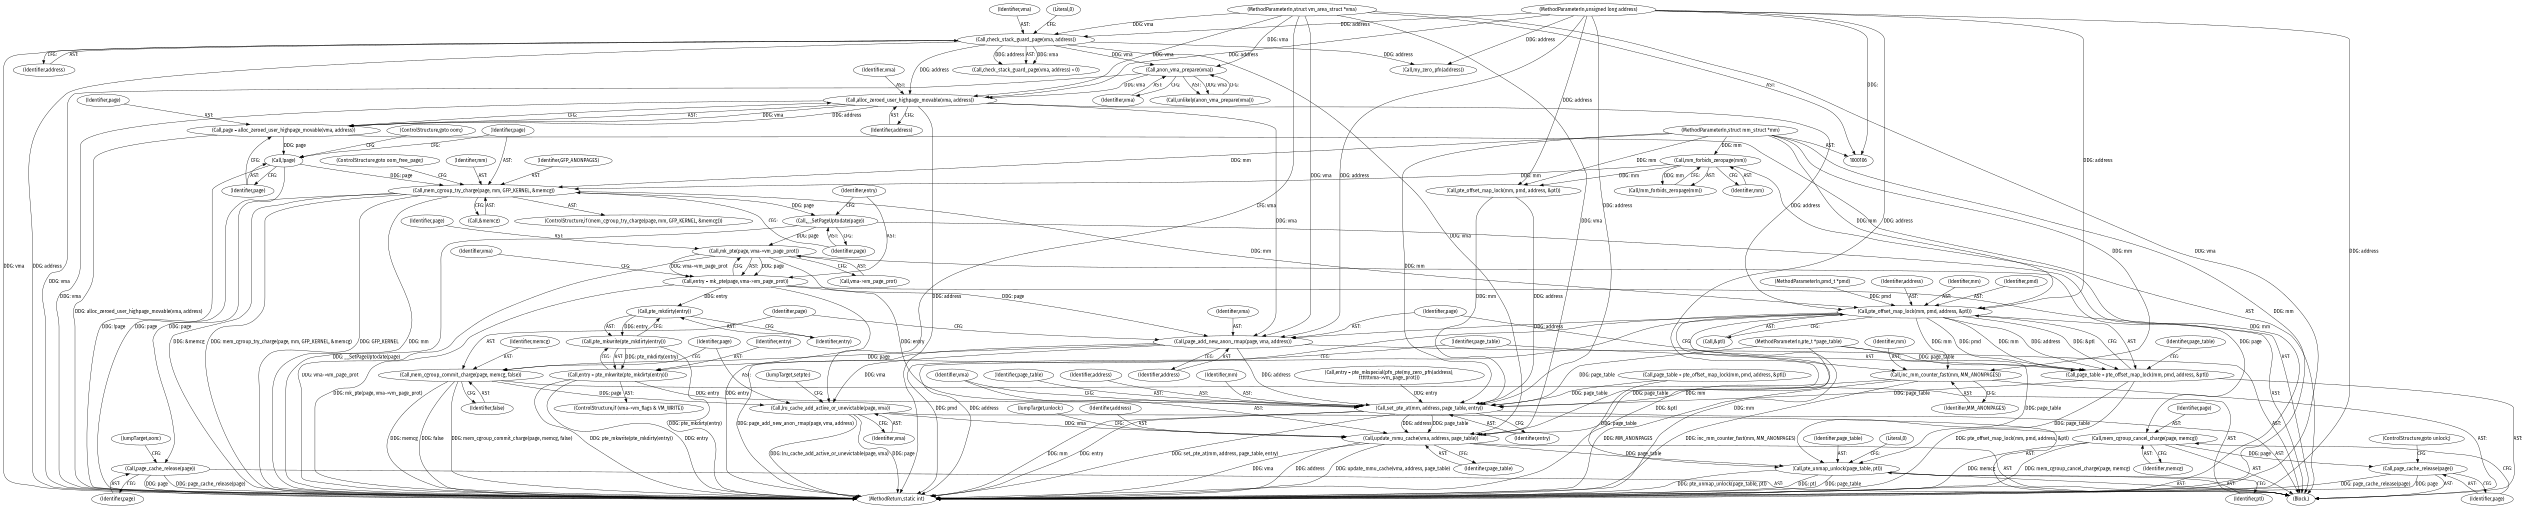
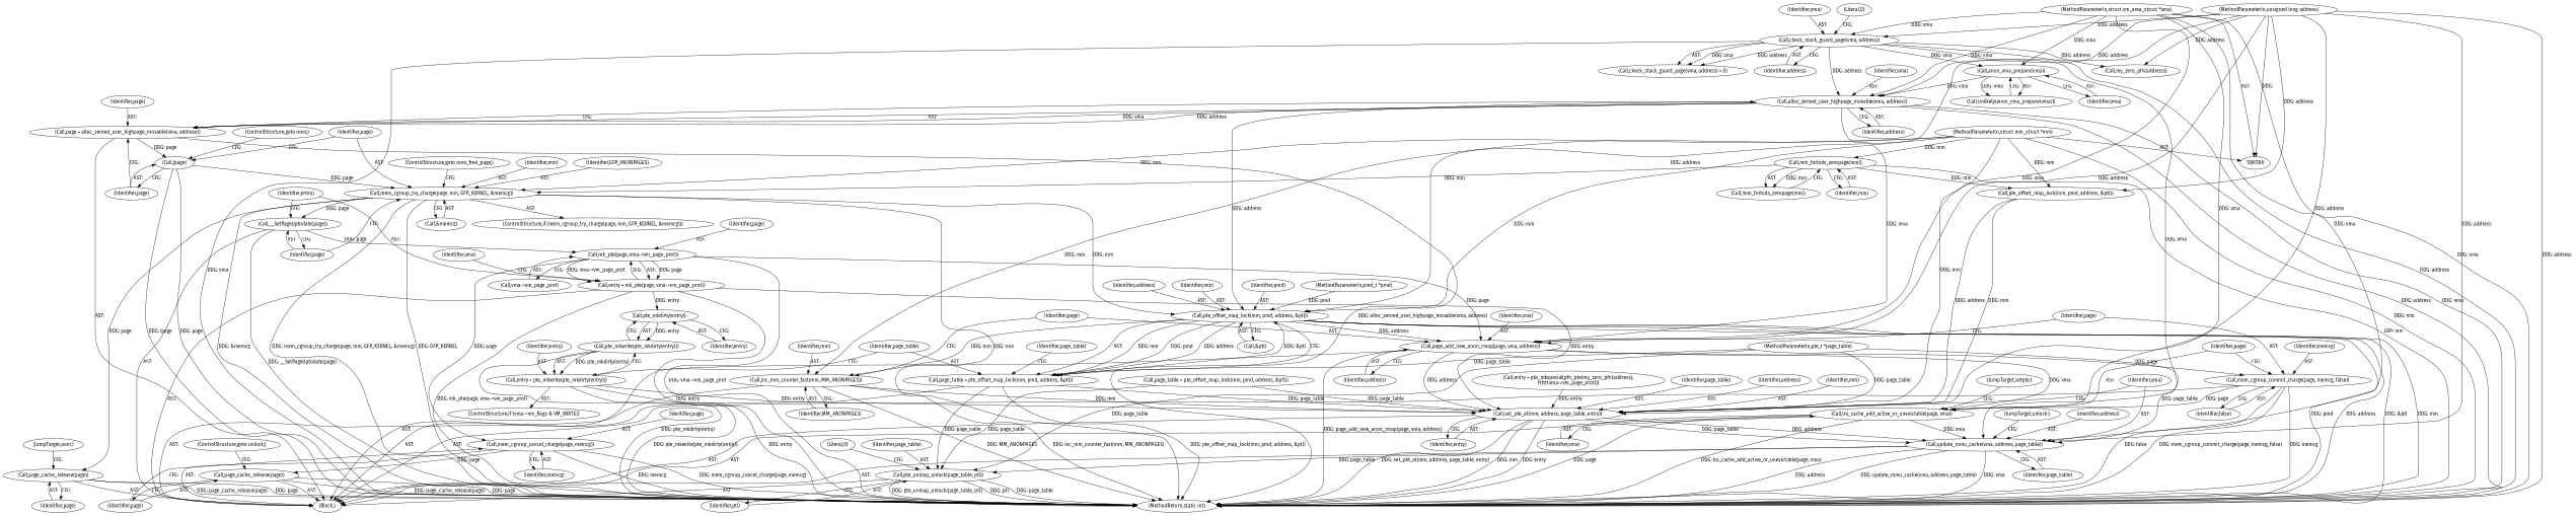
  digraph {
    fontname="Fira Sans"
    node [fontname="Fira Sans"]
    edge [fontname="Fira Sans"]
    n1 [label="(Call,mem_cgroup_try_charge(page, mm, GFP_KERNEL, &memcg))"]
    n2 [label="(Call,__SetPageUptodate(page))"]
    n3 [label="(Call,pte_offset_map_lock(mm, pmd, address, &ptl))"]
    n4 [label="(Call,page_cache_release(page))"]
    n5 [label="(Call,&memcg)"]
    n6 [label="(MethodReturn,static int)"]
    n7 [label="(ControlStructure,if (mem_cgroup_try_charge(page, mm, GFP_KERNEL, &memcg)))"]
    n8 [label="(Block,)"]
    n9 [label="(Call,mk_pte(page, vma->vm_page_prot))"]
    n10 [label="(Identifier,page)"]
    n11 [label="(Call,page_add_new_anon_rmap(page, vma, address))"]
    n12 [label="(Call,inc_mm_counter_fast(mm, MM_ANONPAGES))"]
    n13 [label="(Call,page_table = pte_offset_map_lock(mm, pmd, address, &ptl))"]
    n14 [label="(Call,&ptl)"]
    n15 [label="(Identifier,page)"]
    n16 [label="(Call,!page)"]
    n17 [label="(Identifier,page)"]
    n18 [label="(Call,page = alloc_zeroed_user_highpage_movable(vma, address))"]
    n19 [label="(Call,alloc_zeroed_user_highpage_movable(vma, address))"]
    n20 [label="(Identifier,address)"]
    n21 [label="(Call,lru_cache_add_active_or_unevictable(page, vma))"]
    n22 [label="(Call,set_pte_at(mm, address, page_table, entry))"]
    n23 [label="(Call,mem_cgroup_commit_charge(page, memcg, false))"]
    n24 [label="(Identifier,address)"]
    n25 [label="(Call,anon_vma_prepare(vma))"]
    n26 [label="(Call,unlikely(anon_vma_prepare(vma)))"]
    n27 [label="(Identifier,vma)"]
    n28 [label="(Call,check_stack_guard_page(vma, address))"]
    n29 [label="(Call,update_mmu_cache(vma, address, page_table))"]
    n30 [label="(Call,my_zero_pfn(address))"]
    n31 [label="(Call,check_stack_guard_page(vma, address) < 0)"]
    n32 [label="(Identifier,address)"]
    n33 [label="(Call,pte_unmap_unlock(page_table, ptl))"]
    n34 [label="(Identifier,page_table)"]
    n35 [label="(MethodParameterIn,struct vm_area_struct *vma)"]
    1000106
    n37 [label="(Identifier,vma)"]
    n38 [label="(MethodParameterIn,unsigned long address)"]
    n39 [label="(Call,pte_offset_map_lock(mm, pmd, address, &ptl))"]
    n40 [label="(Identifier,entry)"]
    n41 [label="(Call,mm_forbids_zeropage(mm))"]
    n42 [label="(Call,!mm_forbids_zeropage(mm))"]
    n43 [label="(Identifier,mm)"]
    n44 [label="(MethodParameterIn,struct mm_struct *mm)"]
    n45 [label="(Identifier,MM_ANONPAGES)"]
    n46 [label="(Call,entry = mk_pte(page, vma->vm_page_prot))"]
    n47 [label="(Call,mem_cgroup_cancel_charge(page, memcg))"]
    n48 [label="(Call,vma->vm_page_prot)"]
    n49 [label="(Call,pte_mkdirty(entry))"]
    n50 [label="(Call,page_cache_release(page))"]
    n51 [label="(Identifier,memcg)"]
    n52 [label="(Call,pte_mkwrite(pte_mkdirty(entry)))"]
    n53 [label="(Identifier,entry)"]
    n54 [label="(Call,entry = pte_mkwrite(pte_mkdirty(entry)))"]
    n55 [label="(ControlStructure,if (vma->vm_flags & VM_WRITE))"]
    n56 [label="(Identifier,ptl)"]
    n57 [label="(Identifier,false)"]
    n58 [label="(Identifier,page)"]
    n59 [label="(Identifier,entry)"]
    n60 [label="(Identifier,mm)"]
    n61 [label="(Identifier,address)"]
    n62 [label="(MethodParameterIn,pte_t *page_table)"]
    n63 [label="(Call,page_table = pte_offset_map_lock(mm, pmd, address, &ptl))"]
    n64 [label="(JumpTarget,setpte:)"]
    n65 [label="(Identifier,page)"]
    n66 [label="(Identifier,vma)"]
    n67 [label="(Identifier,vma)"]
    n68 [label="(Identifier,address)"]
    n69 [label="(ControlStructure,goto oom_free_page;)"]
    n70 [label="(Identifier,page)"]
    n71 [label="(Identifier,mm)"]
    n72 [label="(JumpTarget,unlock:)"]
    n73 [label="(Identifier,page)"]
    n74 [label="(Call,entry = pte_mkspecial(pfn_pte(my_zero_pfn(address),\n\t\t\t\t\t\tvma->vm_page_prot)))"]
    n75 [label="(Literal,0)"]
    n76 [label="(Identifier,GFP_ANONPAGES)"]
    n77 [label="(Identifier,page)"]
    n78 [label="(Identifier,page)"]
    n79 [label="(Identifier,page_table)"]
    n80 [label="(Identifier,memcg)"]
    n81 [label="(ControlStructure,goto unlock;)"]
    n82 [label="(Identifier,page_table)"]
    n83 [label="(Identifier,address)"]
    n84 [label="(Identifier,mm)"]
    n85 [label="(Identifier,vma)"]
    n86 [label="(Identifier,page)"]
    n87 [label="(Identifier,entry)"]
    n88 [label="(Identifier,pmd)"]
    n89 [label="(Identifier,page_table)"]
    n90 [label="(Identifier,vma)"]
    n91 [label="(Identifier,page_table)"]
    n92 [label="(Identifier,mm)"]
    n93 [label="(Identifier,page)"]
    n94 [label="(Identifier,vma)"]
    n95 [label="(JumpTarget,oom:)"]
    n96 [label="(Literal,0)"]
    n97 [label="(ControlStructure,goto oom;)"]
    n98 [label="(MethodParameterIn,pmd_t *pmd)"]
    n1 -> n2 [label="DDG: page"]
    n1 -> n3 [label="DDG: mm"]
    n1 -> n4 [label="DDG: page"]
    n1 -> n5 [label="CFG: "]
    n1 -> n6 [label="DDG: mem_cgroup_try_charge(page, mm, GFP_KERNEL, &memcg)"]
    n1 -> n6 [label="DDG: GFP_KERNEL"]
    n1 -> n6 [label="DDG: mm"]
    n1 -> n6 [label="DDG: &memcg"]
    n1 -> n7 [label="AST: "]
    n2 -> n6 [label="DDG: __SetPageUptodate(page)"]
    n2 -> n8 [label="AST: "]
    n2 -> n9 [label="DDG: page"]
    n2 -> n10 [label="CFG: "]
    n3 -> n6 [label="DDG: pmd"]
    n3 -> n6 [label="DDG: address"]
    n3 -> n6 [label="DDG: &ptl"]
    n3 -> n6 [label="DDG: mm"]
    n3 -> n11 [label="DDG: address"]
    n3 -> n12 [label="DDG: mm"]
    n3 -> n13 [label="AST: "]
    n3 -> n13 [label="DDG: mm"]
    n3 -> n13 [label="DDG: pmd"]
    n3 -> n13 [label="DDG: address"]
    n3 -> n13 [label="DDG: &ptl"]
    n3 -> n14 [label="CFG: "]
    n4 -> n6 [label="DDG: page"]
    n4 -> n6 [label="DDG: page_cache_release(page)"]
    n4 -> n8 [label="AST: "]
    n4 -> n15 [label="CFG: "]
    n5 -> n1 [label="AST: "]
    n9 -> n6 [label="DDG: vma->vm_page_prot"]
    n9 -> n11 [label="DDG: page"]
    n9 -> n46 [label="AST: "]
    n9 -> n46 [label="DDG: page"]
    n9 -> n46 [label="DDG: vma->vm_page_prot"]
    n9 -> n47 [label="DDG: page"]
    n9 -> n48 [label="CFG: "]
    n10 -> n1 [label="CFG: "]
    n10 -> n2 [label="AST: "]
    n11 -> n6 [label="DDG: page_add_new_anon_rmap(page, vma, address)"]
    n11 -> n8 [label="AST: "]
    n11 -> n21 [label="DDG: vma"]
    n11 -> n22 [label="DDG: address"]
    n11 -> n23 [label="DDG: page"]
    n11 -> n24 [label="CFG: "]
    n12 -> n6 [label="DDG: inc_mm_counter_fast(mm, MM_ANONPAGES)"]
    n12 -> n6 [label="DDG: MM_ANONPAGES"]
    n12 -> n8 [label="AST: "]
    n12 -> n22 [label="DDG: mm"]
    n12 -> n45 [label="CFG: "]
    n13 -> n3 [label="CFG: "]
    n13 -> n6 [label="DDG: pte_offset_map_lock(mm, pmd, address, &ptl)"]
    n13 -> n8 [label="AST: "]
    n13 -> n22 [label="DDG: page_table"]
    n13 -> n33 [label="DDG: page_table"]
    n14 -> n3 [label="AST: "]
    n15 -> n4 [label="AST: "]
    n16 -> n1 [label="DDG: page"]
    n16 -> n6 [label="DDG: !page"]
    n16 -> n6 [label="DDG: page"]
    n16 -> n17 [label="CFG: "]
    n17 -> n16 [label="AST: "]
    n17 -> n18 [label="CFG: "]
    n18 -> n6 [label="DDG: alloc_zeroed_user_highpage_movable(vma, address)"]
    n18 -> n8 [label="AST: "]
    n18 -> n16 [label="DDG: page"]
    n18 -> n19 [label="CFG: "]
    n19 -> n3 [label="DDG: address"]
    n19 -> n6 [label="DDG: address"]
    n19 -> n6 [label="DDG: vma"]
    n19 -> n11 [label="DDG: vma"]
    n19 -> n18 [label="AST: "]
    n19 -> n18 [label="DDG: vma"]
    n19 -> n18 [label="DDG: address"]
    n19 -> n20 [label="CFG: "]
    n20 -> n19 [label="AST: "]
    n21 -> n6 [label="DDG: lru_cache_add_active_or_unevictable(page, vma)"]
    n21 -> n6 [label="DDG: page"]
    n21 -> n8 [label="AST: "]
    n21 -> n29 [label="DDG: vma"]
    n21 -> n37 [label="CFG: "]
    n22 -> n6 [label="DDG: mm"]
    n22 -> n6 [label="DDG: entry"]
    n22 -> n6 [label="DDG: set_pte_at(mm, address, page_table, entry)"]
    n22 -> n8 [label="AST: "]
    n22 -> n29 [label="DDG: address"]
    n22 -> n29 [label="DDG: page_table"]
    n22 -> n40 [label="CFG: "]
    n23 -> n6 [label="DDG: false"]
    n23 -> n6 [label="DDG: mem_cgroup_commit_charge(page, memcg, false)"]
    n23 -> n6 [label="DDG: memcg"]
    n23 -> n8 [label="AST: "]
    n23 -> n21 [label="DDG: page"]
    n23 -> n57 [label="CFG: "]
    n24 -> n11 [label="AST: "]
-   n25 -> n6 [label="DDG: vma"]
    n25 -> n19 [label="DDG: vma"]
    n25 -> n26 [label="AST: "]
    n25 -> n26 [label="DDG: vma"]
    n25 -> n27 [label="CFG: "]
    n26 -> n25 [label="CFG: "]
    n27 -> n25 [label="AST: "]
    n28 -> n6 [label="DDG: address"]
    n28 -> n6 [label="DDG: vma"]
    n28 -> n19 [label="DDG: address"]
    n28 -> n25 [label="DDG: vma"]
    n28 -> n29 [label="DDG: vma"]
    n28 -> n30 [label="DDG: address"]
    n28 -> n31 [label="AST: "]
    n28 -> n31 [label="DDG: vma"]
    n28 -> n31 [label="DDG: address"]
    n28 -> n32 [label="CFG: "]
    n29 -> n6 [label="DDG: address"]
    n29 -> n6 [label="DDG: update_mmu_cache(vma, address, page_table)"]
    n29 -> n6 [label="DDG: vma"]
    n29 -> n8 [label="AST: "]
    n29 -> n33 [label="DDG: page_table"]
    n29 -> n34 [label="CFG: "]
    n32 -> n28 [label="AST: "]
    n33 -> n6 [label="DDG: pte_unmap_unlock(page_table, ptl)"]
    n33 -> n6 [label="DDG: ptl"]
    n33 -> n6 [label="DDG: page_table"]
    n33 -> n8 [label="AST: "]
    n33 -> n56 [label="CFG: "]
    n34 -> n29 [label="AST: "]
    n35 -> n6 [label="DDG: vma"]
    n35 -> n11 [label="DDG: vma"]
    n35 -> n19 [label="DDG: vma"]
-   n35 -> n21 [label="CFG: vma"]
+   n35 -> n21 [label="DDG: vma"]
    n35 -> n25 [label="DDG: vma"]
    n35 -> n28 [label="DDG: vma"]
    n35 -> n29 [label="DDG: vma"]
    n35 -> 1000106 [label="AST: "]
    n37 -> n21 [label="AST: "]
    n38 -> n3 [label="DDG: address"]
    n38 -> n6 [label="DDG: address"]
    n38 -> n11 [label="DDG: address"]
    n38 -> n19 [label="DDG: address"]
    n38 -> n22 [label="DDG: address"]
    n38 -> n28 [label="DDG: address"]
    n38 -> n29 [label="DDG: address"]
    n38 -> n30 [label="DDG: address"]
    n38 -> 1000106 [label="DDG: "]
    n38 -> n39 [label="DDG: address"]
    n39 -> n22 [label="DDG: mm"]
    n39 -> n22 [label="DDG: address"]
    n40 -> n22 [label="AST: "]
    n41 -> n1 [label="DDG: mm"]
-   n41 -> n6 [label="DDG: mm"]
+   n41 -> n6 [label="GFP: mm"]
    n41 -> n39 [label="DDG: mm"]
    n41 -> n42 [label="AST: "]
    n41 -> n42 [label="DDG: mm"]
    n41 -> n43 [label="CFG: "]
    n42 -> n41 [label="CFG: "]
    n43 -> n41 [label="AST: "]
    n44 -> n1 [label="DDG: mm"]
    n44 -> n3 [label="DDG: mm"]
    n44 -> n6 [label="DDG: mm"]
    n44 -> n12 [label="DDG: mm"]
    n44 -> n22 [label="DDG: mm"]
    n44 -> 1000106 [label="AST: "]
    n44 -> n39 [label="DDG: mm"]
    n44 -> n41 [label="DDG: mm"]
    n45 -> n12 [label="AST: "]
    n46 -> n6 [label="DDG: entry"]
    n46 -> n6 [label="DDG: mk_pte(page, vma->vm_page_prot)"]
    n46 -> n8 [label="AST: "]
    n46 -> n9 [label="CFG: "]
    n46 -> n22 [label="DDG: entry"]
    n46 -> n49 [label="DDG: entry"]
    n47 -> n6 [label="DDG: memcg"]
    n47 -> n6 [label="DDG: mem_cgroup_cancel_charge(page, memcg)"]
    n47 -> n8 [label="AST: "]
    n47 -> n50 [label="DDG: page"]
    n47 -> n51 [label="CFG: "]
    n48 -> n9 [label="AST: "]
    n49 -> n52 [label="AST: "]
    n49 -> n52 [label="DDG: entry"]
    n49 -> n53 [label="CFG: "]
    n50 -> n6 [label="DDG: page_cache_release(page)"]
    n50 -> n6 [label="DDG: page"]
    n50 -> n8 [label="AST: "]
    n50 -> n58 [label="CFG: "]
    n51 -> n47 [label="AST: "]
    n52 -> n6 [label="DDG: pte_mkdirty(entry)"]
    n52 -> n49 [label="CFG: "]
    n52 -> n54 [label="AST: "]
    n52 -> n54 [label="DDG: pte_mkdirty(entry)"]
    n53 -> n49 [label="AST: "]
    n54 -> n6 [label="DDG: pte_mkwrite(pte_mkdirty(entry))"]
    n54 -> n6 [label="DDG: entry"]
    n54 -> n22 [label="DDG: entry"]
    n54 -> n52 [label="CFG: "]
    n54 -> n55 [label="AST: "]
    n56 -> n33 [label="AST: "]
    n57 -> n23 [label="AST: "]
    n58 -> n47 [label="CFG: "]
    n58 -> n50 [label="AST: "]
    n59 -> n2 [label="CFG: "]
    n59 -> n46 [label="AST: "]
    n60 -> n12 [label="AST: "]
    n61 -> n3 [label="AST: "]
    n62 -> n13 [label="DDG: page_table"]
    n62 -> n22 [label="DDG: page_table"]
    n62 -> n29 [label="DDG: page_table"]
    n62 -> n33 [label="DDG: page_table"]
    n63 -> n22 [label="DDG: page_table"]
    n63 -> n33 [label="DDG: page_table"]
    n64 -> n21 [label="CFG: "]
    n65 -> n1 [label="AST: "]
    n65 -> n16 [label="CFG: "]
    n66 -> n28 [label="AST: "]
    n67 -> n46 [label="CFG: "]
    n68 -> n29 [label="AST: "]
    n69 -> n1 [label="CFG: "]
    n70 -> n18 [label="AST: "]
    n71 -> n1 [label="AST: "]
    n72 -> n29 [label="CFG: "]
    n73 -> n21 [label="AST: "]
    n73 -> n23 [label="CFG: "]
    n74 -> n22 [label="DDG: entry"]
    n75 -> n33 [label="CFG: "]
    n76 -> n1 [label="AST: "]
    n77 -> n9 [label="AST: "]
    n78 -> n11 [label="CFG: "]
    n78 -> n23 [label="AST: "]
    n79 -> n33 [label="AST: "]
    n80 -> n23 [label="AST: "]
    n81 -> n50 [label="CFG: "]
    n82 -> n22 [label="AST: "]
    n83 -> n22 [label="AST: "]
    n84 -> n3 [label="AST: "]
    n85 -> n11 [label="AST: "]
    n86 -> n11 [label="AST: "]
    n86 -> n12 [label="CFG: "]
    n87 -> n54 [label="AST: "]
    n88 -> n3 [label="AST: "]
    n89 -> n13 [label="CFG: "]
    n90 -> n19 [label="AST: "]
    n91 -> n13 [label="AST: "]
    n91 -> n54 [label="CFG: "]
    n92 -> n22 [label="AST: "]
    n93 -> n47 [label="AST: "]
    n94 -> n22 [label="CFG: "]
    n94 -> n29 [label="AST: "]
    n95 -> n4 [label="CFG: "]
    n96 -> n28 [label="CFG: "]
    n97 -> n16 [label="CFG: "]
    n98 -> n3 [label="DDG: pmd"]
  }
